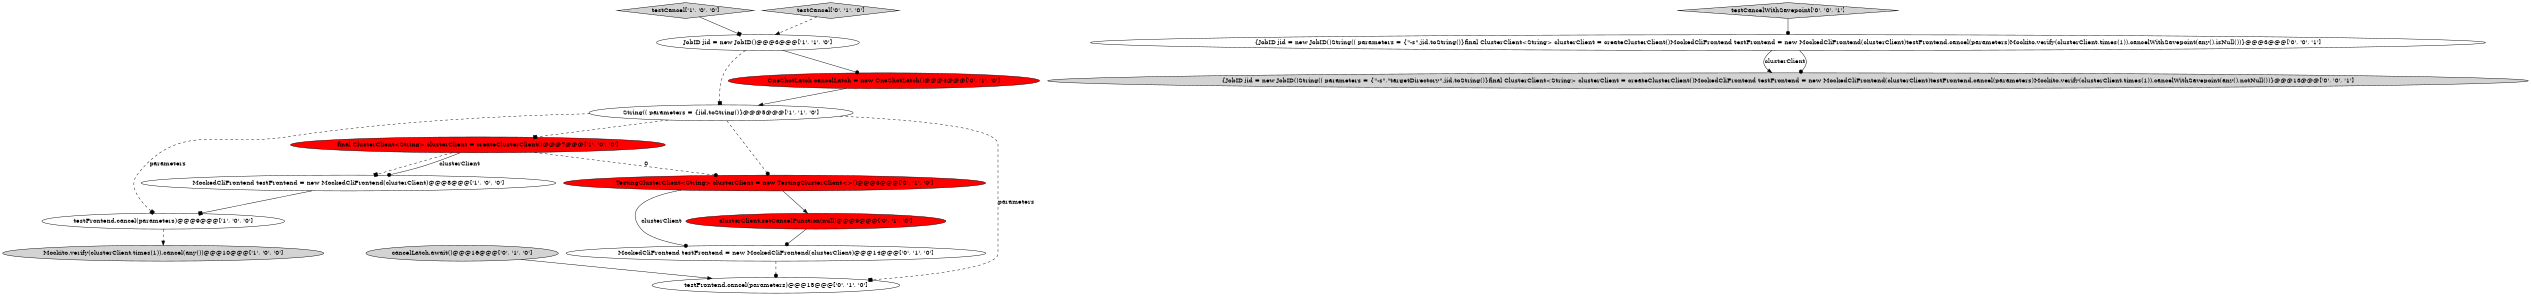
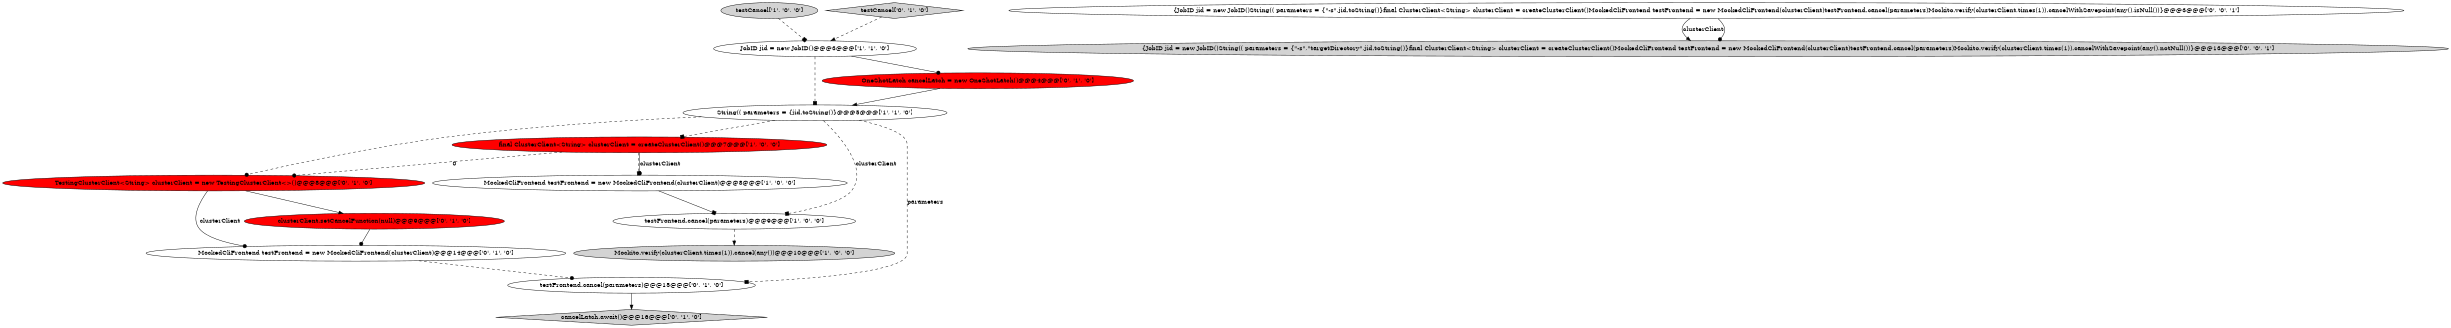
  digraph {
    node [fillcolor=white shape=ellipse style=filled]
    edge [arrowhead=dot style=solid]
    n1 [label="MockedCliFrontend testFrontend = new MockedCliFrontend(clusterClient)@@@14@@@['0', '1', '0']"]
    n2 [label="testFrontend.cancel(parameters)@@@15@@@['0', '1', '0']"]
-   n3 [fillcolor=lightgray label="cancelLatch.await()@@@16@@@['0', '1', '0']"]
+   n3 [fillcolor=lightgray label="cancelLatch.await()@@@16@@@['0', '1', '0']" shape=diamond]
    n4 [fillcolor=lightgray label="{JobID jid = new JobID()String(( parameters = {\"-s\",\"targetDirectory\",jid.toString()}final ClusterClient<String> clusterClient = createClusterClient()MockedCliFrontend testFrontend = new MockedCliFrontend(clusterClient)testFrontend.cancel(parameters)Mockito.verify(clusterClient,times(1)).cancelWithSavepoint(any(),notNull())}@@@13@@@['0', '0', '1']"]
    n5 [fillcolor=lightgray label="Mockito.verify(clusterClient,times(1)).cancel(any())@@@10@@@['1', '0', '0']"]
    n6 [fillcolor=red label="final ClusterClient<String> clusterClient = createClusterClient()@@@7@@@['1', '0', '0']"]
    n7 [fillcolor=red label="TestingClusterClient<String> clusterClient = new TestingClusterClient<>()@@@8@@@['0', '1', '0']"]
    n8 [label="MockedCliFrontend testFrontend = new MockedCliFrontend(clusterClient)@@@8@@@['1', '0', '0']"]
    n9 [fillcolor=red label="clusterClient.setCancelFunction(null)@@@9@@@['0', '1', '0']"]
    n10 [label="testFrontend.cancel(parameters)@@@9@@@['1', '0', '0']"]
-   n11 [fillcolor=lightgray label="testCancel['1', '0', '0']" shape=diamond]
+   n11 [fillcolor=lightgray label="testCancel['1', '0', '0']"]
    n12 [label="JobID jid = new JobID()@@@3@@@['1', '1', '0']"]
    n13 [label="String(( parameters = {jid.toString()}@@@5@@@['1', '1', '0']"]
    n14 [fillcolor=red label="OneShotLatch cancelLatch = new OneShotLatch()@@@4@@@['0', '1', '0']"]
    n15 [fillcolor=lightgray label="testCancel['0', '1', '0']" shape=diamond]
    n16 [label="{JobID jid = new JobID()String(( parameters = {\"-s\",jid.toString()}final ClusterClient<String> clusterClient = createClusterClient()MockedCliFrontend testFrontend = new MockedCliFrontend(clusterClient)testFrontend.cancel(parameters)Mockito.verify(clusterClient,times(1)).cancelWithSavepoint(any(),isNull())}@@@3@@@['0', '0', '1']"]
-   n17 [fillcolor=lightgray label="testCancelWithSavepoint['0', '0', '1']" shape=diamond]
    n1 -> n2 [style=dashed]
-   n3 -> n2 [arrowhead=normal]
+   n2 -> n3 [arrowhead=normal]
    n6 -> n7 [label=0 style=dashed]
    n6 -> n8 [arrowhead=box style=dashed]
    n6 -> n8 [label=clusterClient]
    n7 -> n1 [label=clusterClient]
    n7 -> n9 [arrowhead=normal]
    n8 -> n10 [arrowhead=box]
    n9 -> n1
    n10 -> n5 [arrowhead=normal style=dashed]
-   n11 -> n12 [arrowhead=box]
+   n11 -> n12 [arrowhead=box style=dashed]
    n12 -> n13 [arrowhead=box style=dashed]
    n12 -> n14
    n13 -> n2 [arrowhead=box label=parameters style=dashed]
    n13 -> n6 [arrowhead=box style=dashed]
    n13 -> n7 [style=dashed]
-   n13 -> n10 [arrowhead=box label=parameters style=dashed]
+   n13 -> n10 [arrowhead=box label=clusterClient style=dashed]
    n14 -> n13 [arrowhead=normal]
    n15 -> n12 [arrowhead=normal style=dashed]
    n16 -> n4 [arrowhead=normal label=clusterClient]
    n16 -> n4
-   n17 -> n16
  }
